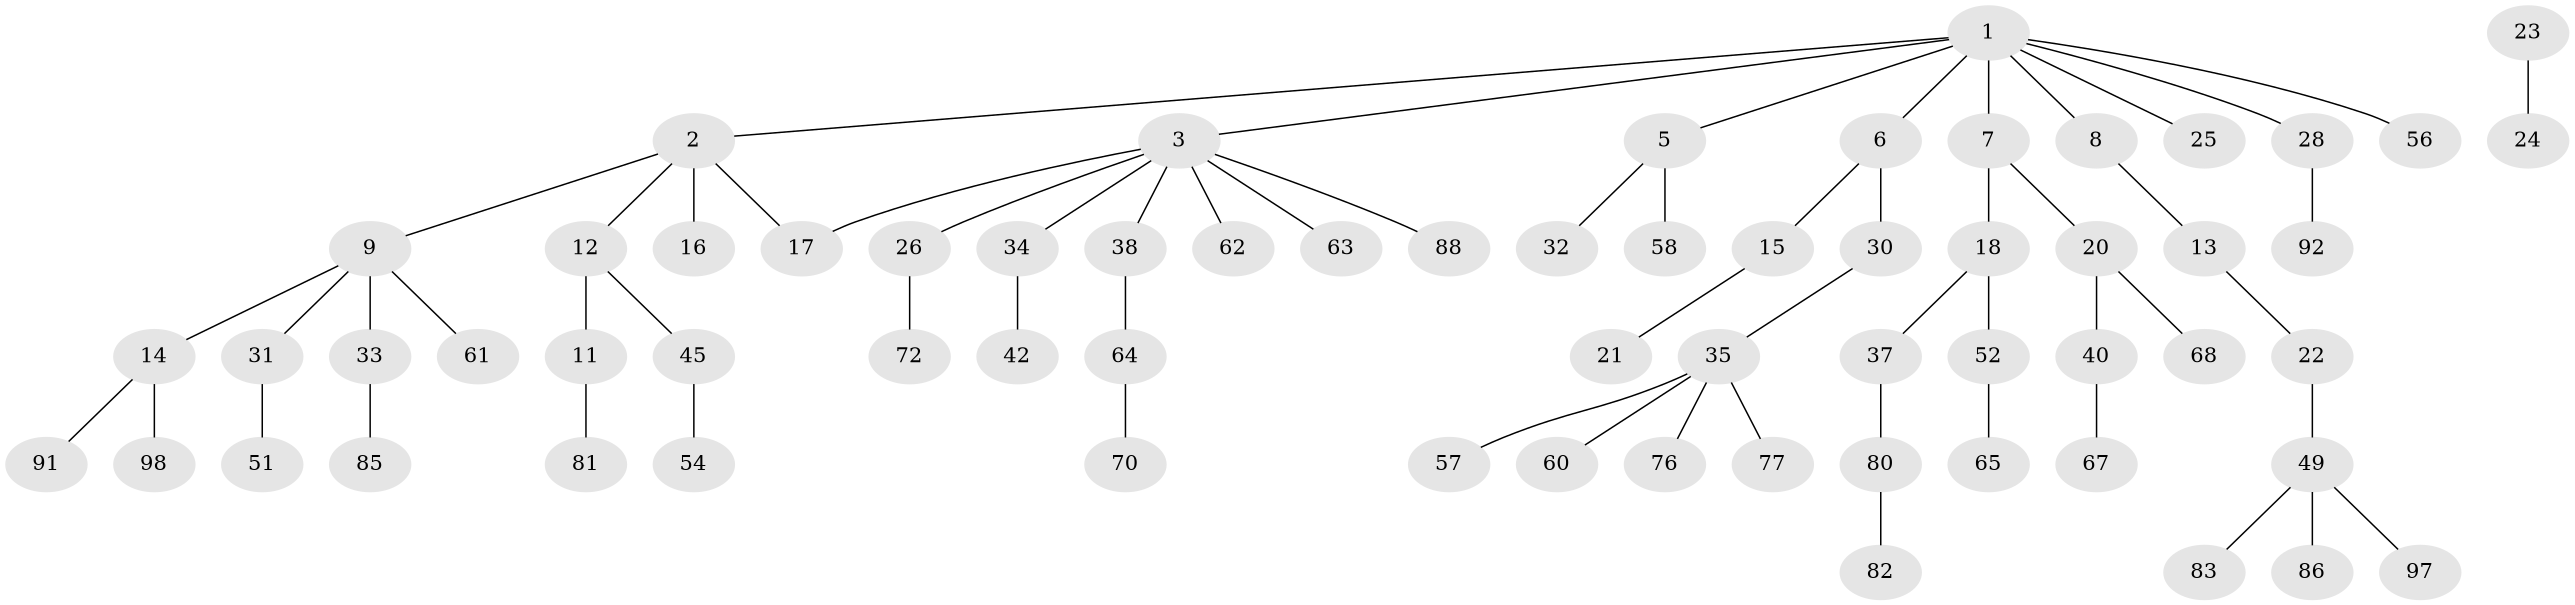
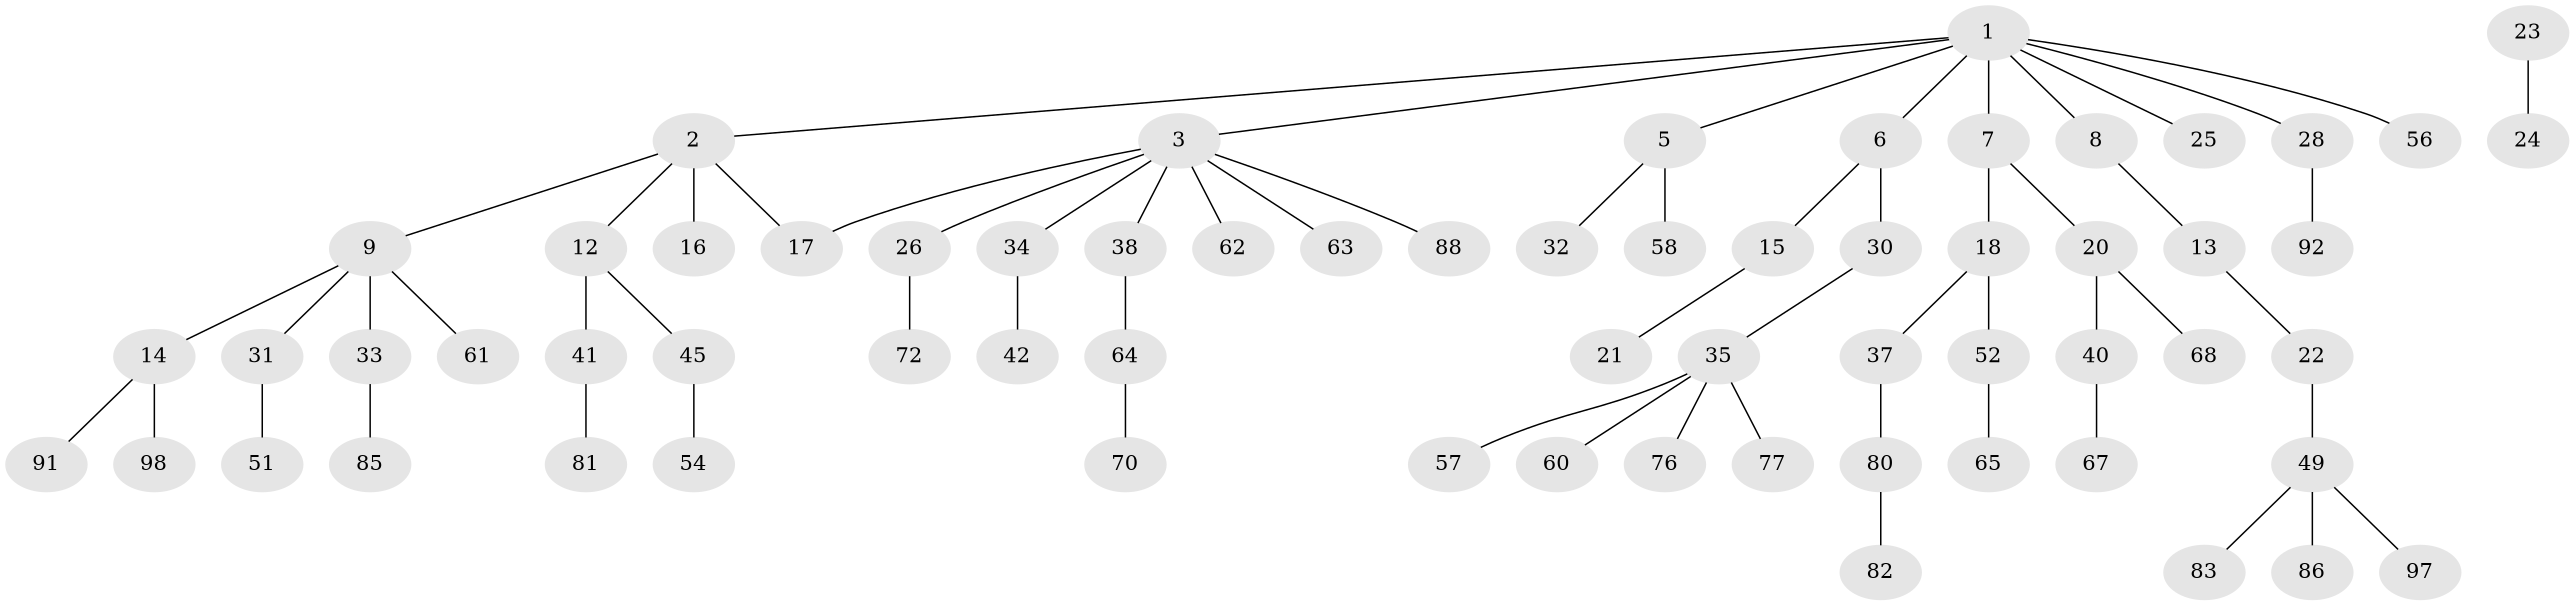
  graph {
    node [color=gray90 style=filled]
    1 [super="+4"]
    2 [super="+71"]
    3 [super="+11"]
    5 [super="+46"]
    6 [super="+27"]
    7 [super="+47"]
    8
    25
    28 [super="+39"]
    56
    9 [super="+10"]
    12
    16 [super="+69"]
    17
    26 [super="+90"]
    34
    38 [super="+89"]
    62
    63
    88
    32
    58
    15 [super="+66"]
    30
    18 [super="+48"]
    20 [super="+29"]
    13 [super="+19"]
    92
    14 [super="+36"]
    31
    33 [super="+55"]
    61
-   41 [super="+75" label=11]
+   41 [super="+75"]
    45 [super="+79"]
    24 [super="+53"]
    23
    72
    42 [super="+96"]
    64
    21 [super="+94"]
    35 [super="+43"]
    37
    52 [super="+74"]
    40 [super="+44"]
    68
    22 [super="+78"]
    91
    98
    51 [super="+95"]
    85 [super="+93"]
    81
    54
    49 [super="+50"]
    80 [super="+84"]
    65
    67
    83
    86
    97
    57 [super="+87"]
    60
    76
    77
    82
    70 [super="+73"]
    1 -- 2
    1 -- 3
    1 -- 5
    1 -- 6
    1 -- 7
    1 -- 8
    1 -- 25
    1 -- 28
    1 -- 56
    2 -- 9
    2 -- 12
    2 -- 16
    2 -- 17
    3 -- 17
    3 -- 26
    3 -- 34
    3 -- 38
    3 -- 62
    3 -- 63
    3 -- 88
    5 -- 32
    5 -- 58
    6 -- 15
    6 -- 30
    7 -- 18
    7 -- 20
    8 -- 13
    28 -- 92
    9 -- 14
    9 -- 31
    9 -- 33
    9 -- 61
    12 -- 41
    12 -- 45
    26 -- 72
    34 -- 42
    38 -- 64
    15 -- 21
    30 -- 35
    18 -- 37
    18 -- 52
    20 -- 40
    20 -- 68
    13 -- 22
    14 -- 91
    14 -- 98
    31 -- 51
    33 -- 85
    41 -- 81
    45 -- 54
    23 -- 24
    64 -- 70
    35 -- 57
    35 -- 60
    35 -- 76
    35 -- 77
    37 -- 80
    52 -- 65
    40 -- 67
    22 -- 49
    49 -- 83
    49 -- 86
    49 -- 97
    80 -- 82
  }
